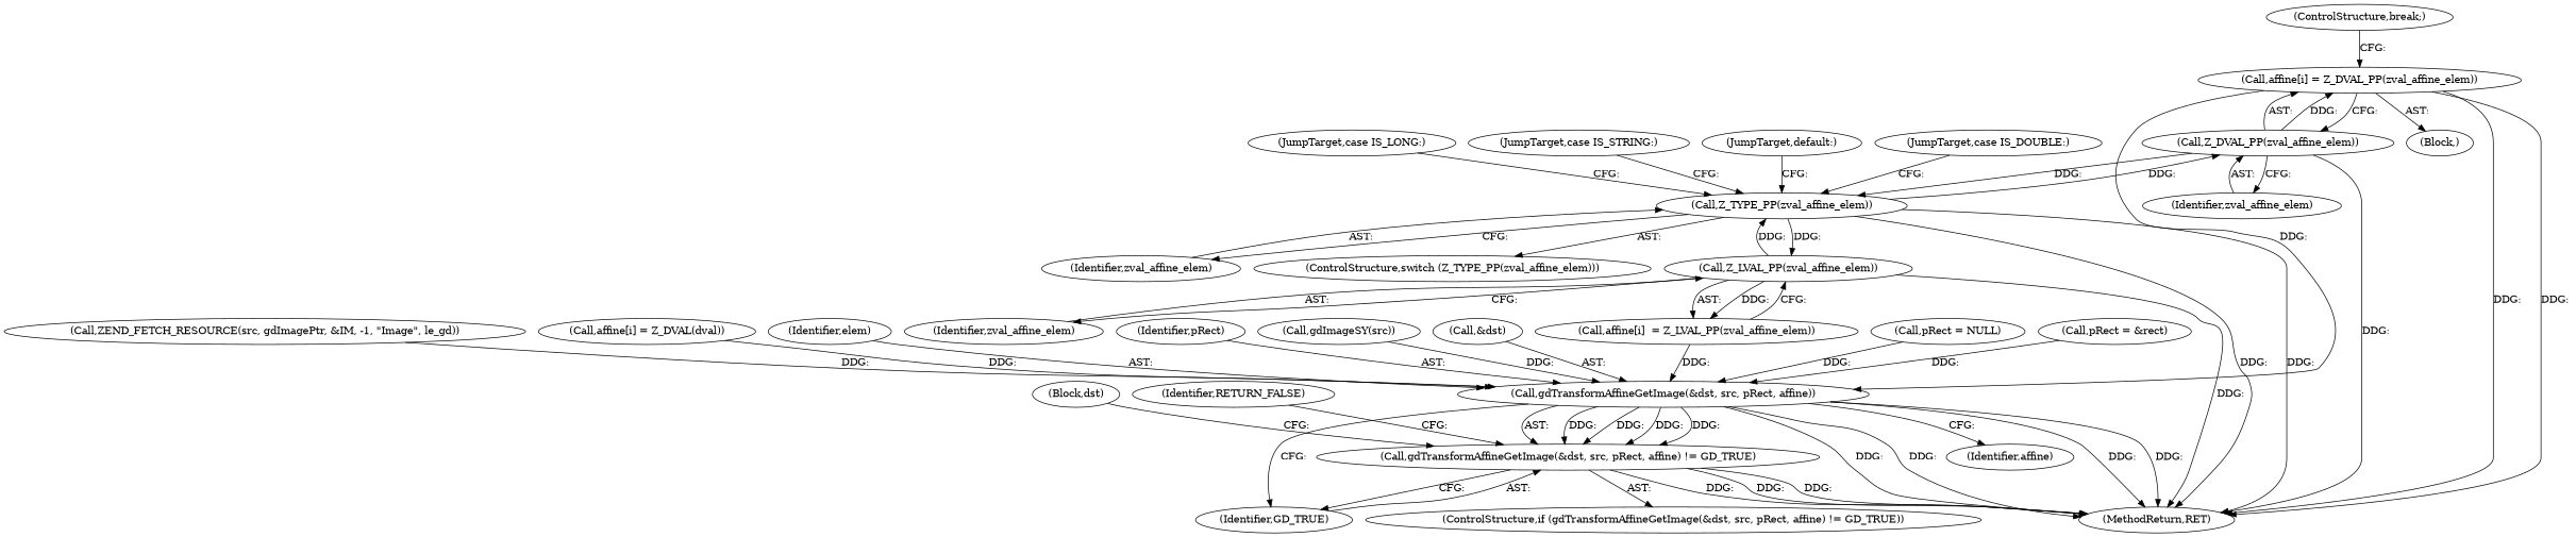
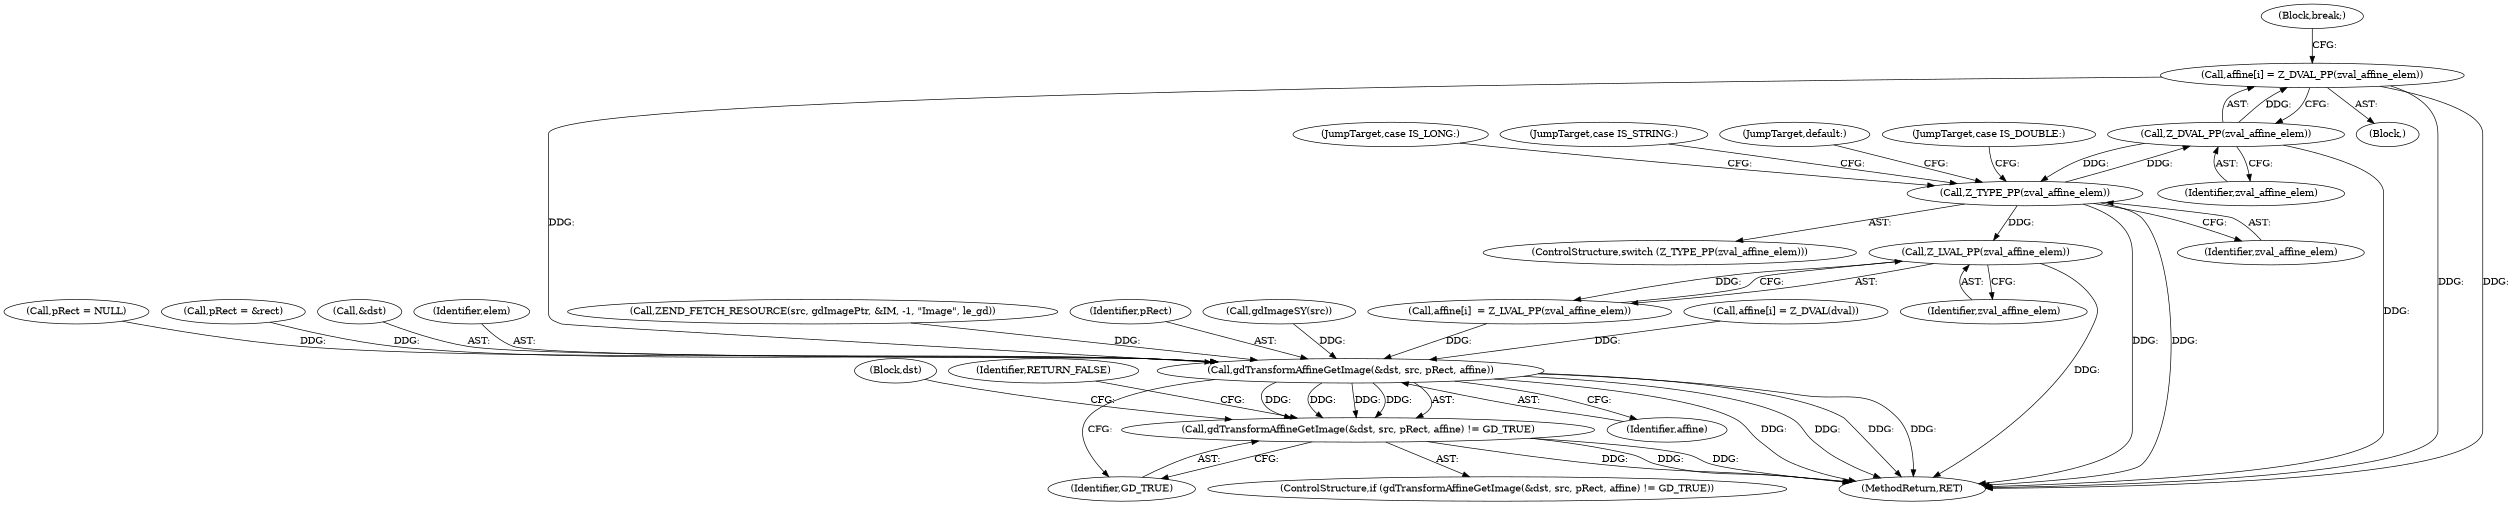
  digraph {
    n1 [label="(Call,affine[i] = Z_DVAL_PP(zval_affine_elem))"]
    n2 [label="(Call,Z_DVAL_PP(zval_affine_elem))"]
    n3 [label="(Call,gdTransformAffineGetImage(&dst, src, pRect, affine))"]
    n4 [label="(Block,)"]
    n5 [label="(MethodReturn,RET)"]
    n6 [label="(Call,Z_TYPE_PP(zval_affine_elem))"]
    n7 [label="(Identifier,zval_affine_elem)"]
    n8 [label="(Call,gdTransformAffineGetImage(&dst, src, pRect, affine) != GD_TRUE)"]
    n9 [label="(Identifier,affine)"]
    n10 [label="(Identifier,GD_TRUE)"]
    n11 [label="(Call,Z_LVAL_PP(zval_affine_elem))"]
    n12 [label="(Identifier,zval_affine_elem)"]
    n13 [label="(ControlStructure,switch (Z_TYPE_PP(zval_affine_elem)))"]
    n14 [label="(Identifier,zval_affine_elem)"]
    n15 [label="(Call,affine[i]  = Z_LVAL_PP(zval_affine_elem))"]
    n16 [label="(ControlStructure,if (gdTransformAffineGetImage(&dst, src, pRect, affine) != GD_TRUE))"]
    n17 [label="(JumpTarget,case IS_LONG:)"]
    n18 [label="(Call,pRect = NULL)"]
-   n19 [label="(ControlStructure,break;)"]
+   n19 [label="(Block,break;)"]
    n20 [label="(Call,pRect = &rect)"]
    n21 [label="(JumpTarget,case IS_STRING:)"]
    n22 [label="(Call,ZEND_FETCH_RESOURCE(src, gdImagePtr, &IM, -1, \"Image\", le_gd))"]
    n23 [label="(JumpTarget,default:)"]
    n24 [label="(Call,affine[i] = Z_DVAL(dval))"]
    n25 [label="(Identifier,RETURN_FALSE)"]
    n26 [label="(Block,dst)"]
    n27 [label="(JumpTarget,case IS_DOUBLE:)"]
    n28 [label="(Identifier,elem)"]
    n29 [label="(Identifier,pRect)"]
    n30 [label="(Call,gdImageSY(src))"]
    n31 [label="(Call,&dst)"]
    n1 -> n2 [label="CFG: "]
    n1 -> n3 [label="DDG: "]
    n1 -> n4 [label="AST: "]
    n1 -> n5 [label="DDG: "]
    n1 -> n5 [label="DDG: "]
    n2 -> n1 [label="AST: "]
    n2 -> n1 [label="DDG: "]
    n2 -> n5 [label="DDG: "]
    n2 -> n6 [label="DDG: "]
    n2 -> n7 [label="CFG: "]
    n3 -> n5 [label="DDG: "]
    n3 -> n5 [label="DDG: "]
    n3 -> n5 [label="DDG: "]
    n3 -> n5 [label="DDG: "]
    n3 -> n8 [label="AST: "]
    n3 -> n8 [label="DDG: "]
    n3 -> n8 [label="DDG: "]
    n3 -> n8 [label="DDG: "]
    n3 -> n8 [label="DDG: "]
    n3 -> n9 [label="CFG: "]
    n3 -> n10 [label="CFG: "]
    n6 -> n2 [label="DDG: "]
    n6 -> n5 [label="DDG: "]
    n6 -> n5 [label="DDG: "]
    n6 -> n11 [label="DDG: "]
    n6 -> n12 [label="CFG: "]
    n6 -> n13 [label="AST: "]
    n7 -> n2 [label="AST: "]
    n8 -> n5 [label="DDG: "]
    n8 -> n5 [label="DDG: "]
    n8 -> n5 [label="DDG: "]
    n8 -> n10 [label="CFG: "]
    n8 -> n16 [label="AST: "]
+   n9 -> n3 [label="AST: "]
    n10 -> n8 [label="AST: "]
    n11 -> n5 [label="DDG: "]
-   n11 -> n6 [label="DDG: "]
    n11 -> n14 [label="CFG: "]
    n11 -> n15 [label="AST: "]
    n11 -> n15 [label="DDG: "]
    n12 -> n6 [label="AST: "]
    n14 -> n11 [label="AST: "]
    n15 -> n3 [label="DDG: "]
    n15 -> n11 [label="CFG: "]
    n17 -> n6 [label="CFG: "]
    n18 -> n3 [label="DDG: "]
    n19 -> n1 [label="CFG: "]
    n20 -> n3 [label="DDG: "]
    n21 -> n6 [label="CFG: "]
    n22 -> n3 [label="DDG: "]
    n23 -> n6 [label="CFG: "]
    n24 -> n3 [label="DDG: "]
    n25 -> n8 [label="CFG: "]
    n26 -> n8 [label="CFG: "]
    n27 -> n6 [label="CFG: "]
    n28 -> n3 [label="AST: "]
    n29 -> n3 [label="AST: "]
    n30 -> n3 [label="DDG: "]
    n31 -> n3 [label="AST: "]
  }
